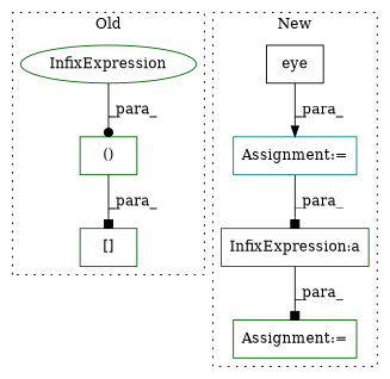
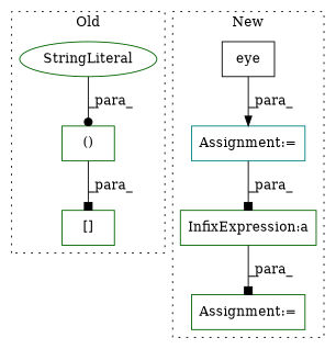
  digraph {
    node [a=7 shape=box color=darkgreen]
    edge [arrowhead=box]
    n1 [a=106 l=33 label="()" s=2021]
    n2 [a=2 l="23,2" label="[]" s="1998,2054"]
-   n3 [a=45 l=16 label=InfixExpression s=2038 shape=ellipse]
+   n3 [a=45 l=16 label=StringLiteral s=2038 shape=ellipse]
    n4 [a=32 l="4,1" label=eye s="1916,1932" color=black]
    n5 [l=1 label="Assignment:=" s=1959]
    n6 [l=2 label="Assignment:=" s=1907 color=teal]
    n7 [a=27 l=3 label="InfixExpression:a" s=1962]
    subgraph cluster_1 {
      label=Old
      style=dotted
      n1
      n2
      n3
    }
    subgraph cluster_2 {
      label=New
      style=dotted
      n4
      n5
      n6
      n7
    }
    n1 -> n2 [label=_para_]
    n3 -> n1 [label=_para_ arrowhead=dot]
    n4 -> n6 [label=_para_ arrowhead=normal]
    n6 -> n7 [label=_para_]
    n7 -> n5 [label=_para_]
  }
